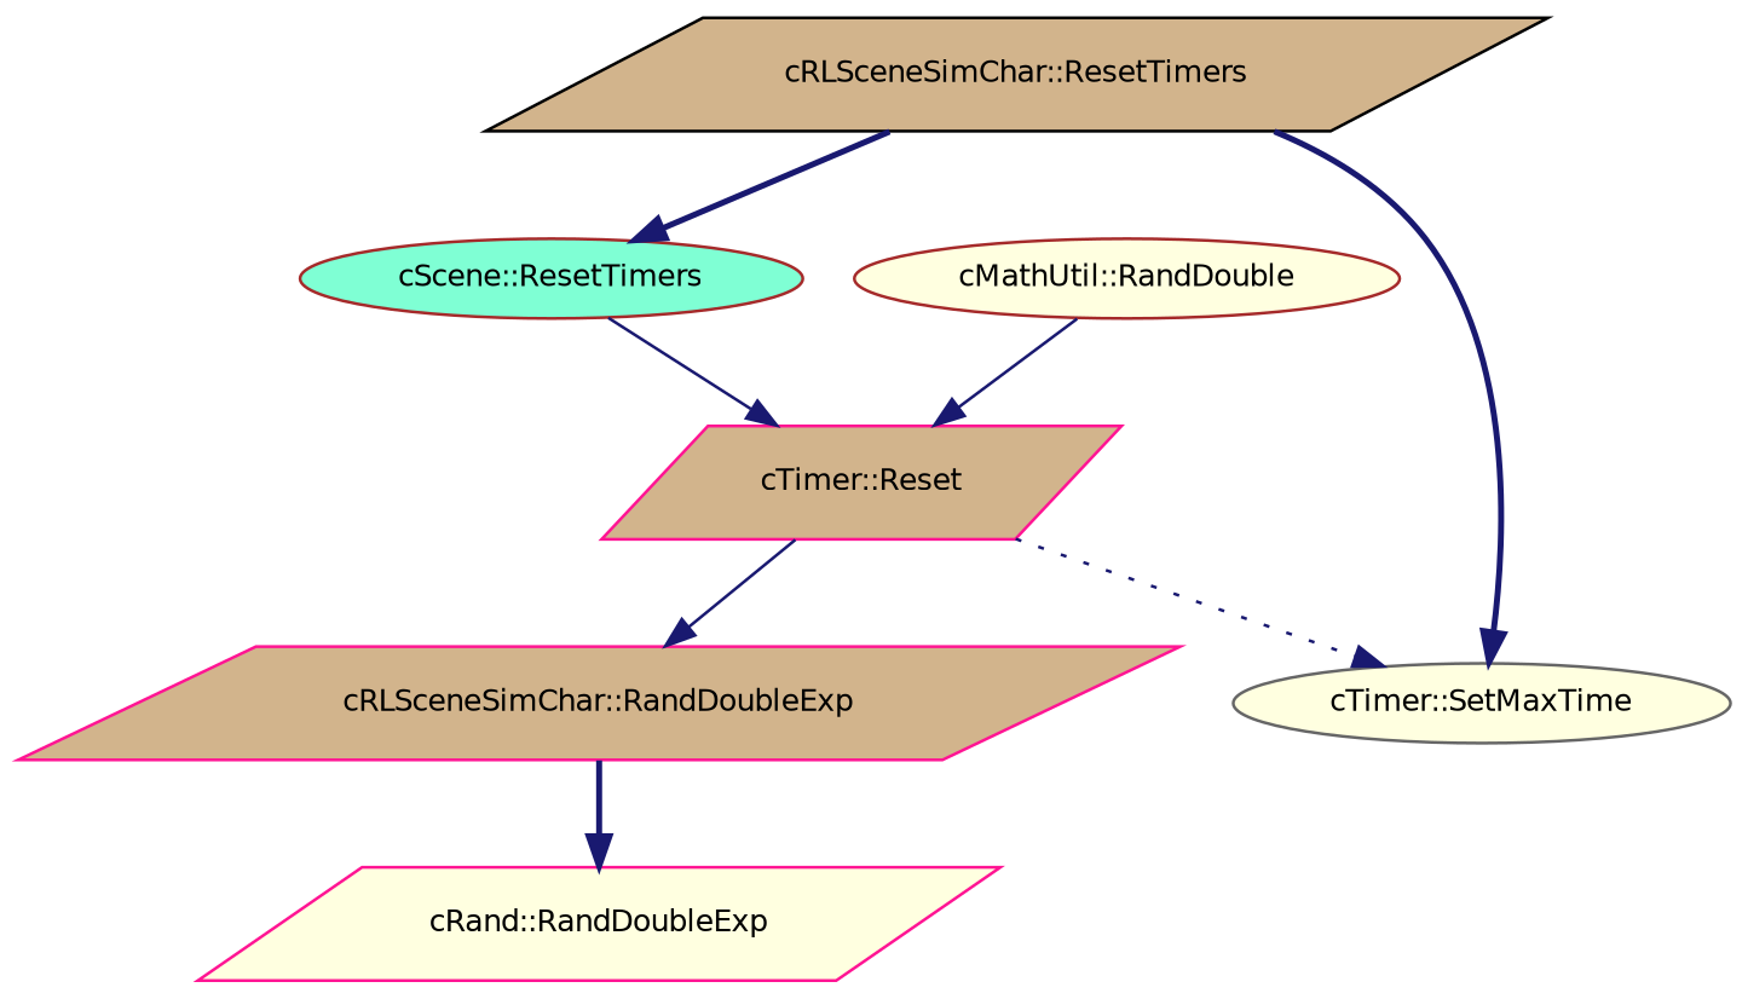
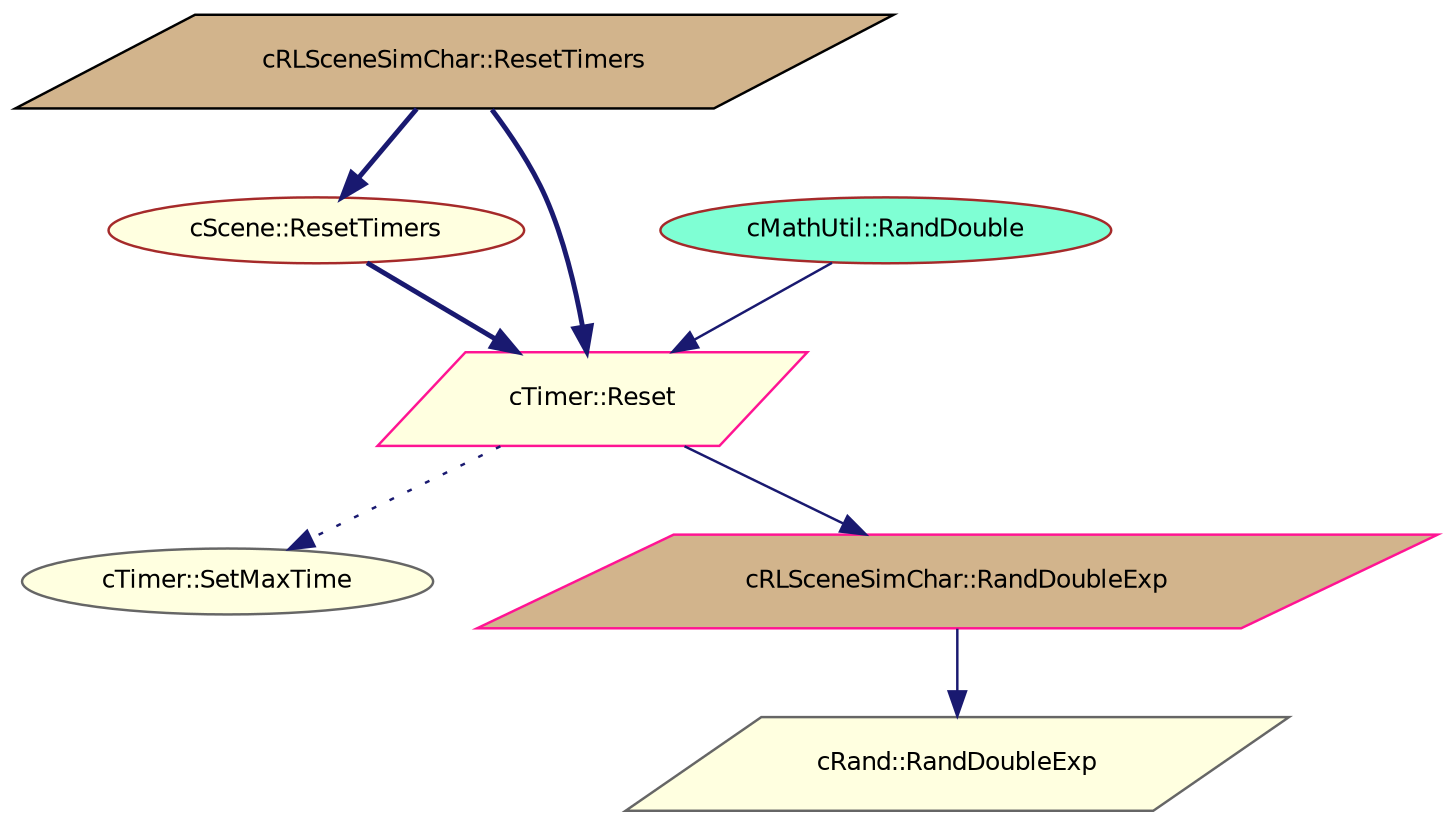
  digraph {
    rankdir=TB
    node [color=brown fillcolor=tan fontname=Helvetica fontsize=10 shape=parallelogram style=filled]
    edge [color=midnightblue fontname=Helvetica fontsize=10 labelfontname=Helvetica labelfontsize=10 style=bold]
    n1 [color=black fontcolor=black height=0.2 label="cRLSceneSimChar::ResetTimers" width=0.4]
-   n2 [fillcolor=aquamarine height=0.2 label="cScene::ResetTimers" shape=ellipse width=0.4]
+   n2 [fillcolor=lightyellow height=0.2 label="cScene::ResetTimers" shape=ellipse width=0.4]
    n3 [color=gray40 fillcolor=lightyellow height=0.2 label="cTimer::SetMaxTime" shape=ellipse width=0.4]
-   n4 [color=deeppink height=0.2 label="cTimer::Reset" width=0.4]
+   n4 [color=deeppink fillcolor=lightyellow height=0.2 label="cTimer::Reset" width=0.4]
    n5 [color=deeppink height=0.2 label="cRLSceneSimChar::RandDoubleExp" width=0.4]
-   n6 [fillcolor=lightyellow height=0.2 label="cMathUtil::RandDouble" shape=ellipse width=0.4]
-   n7 [color=deeppink fillcolor=lightyellow height=0.2 label="cRand::RandDoubleExp" width=0.4]
+   n6 [fillcolor=aquamarine height=0.2 label="cMathUtil::RandDouble" shape=ellipse width=0.4]
+   n7 [color=gray40 fillcolor=lightyellow height=0.2 label="cRand::RandDoubleExp" width=0.4]
    n1 -> n2
-   n1 -> n3
-   n2 -> n4 [style=solid]
+   n1 -> n4
+   n2 -> n4
    n4 -> n3 [style=dotted]
    n4 -> n5 [style=solid]
-   n5 -> n7
+   n5 -> n7 [style=solid]
    n6 -> n4 [style=solid]
  }
